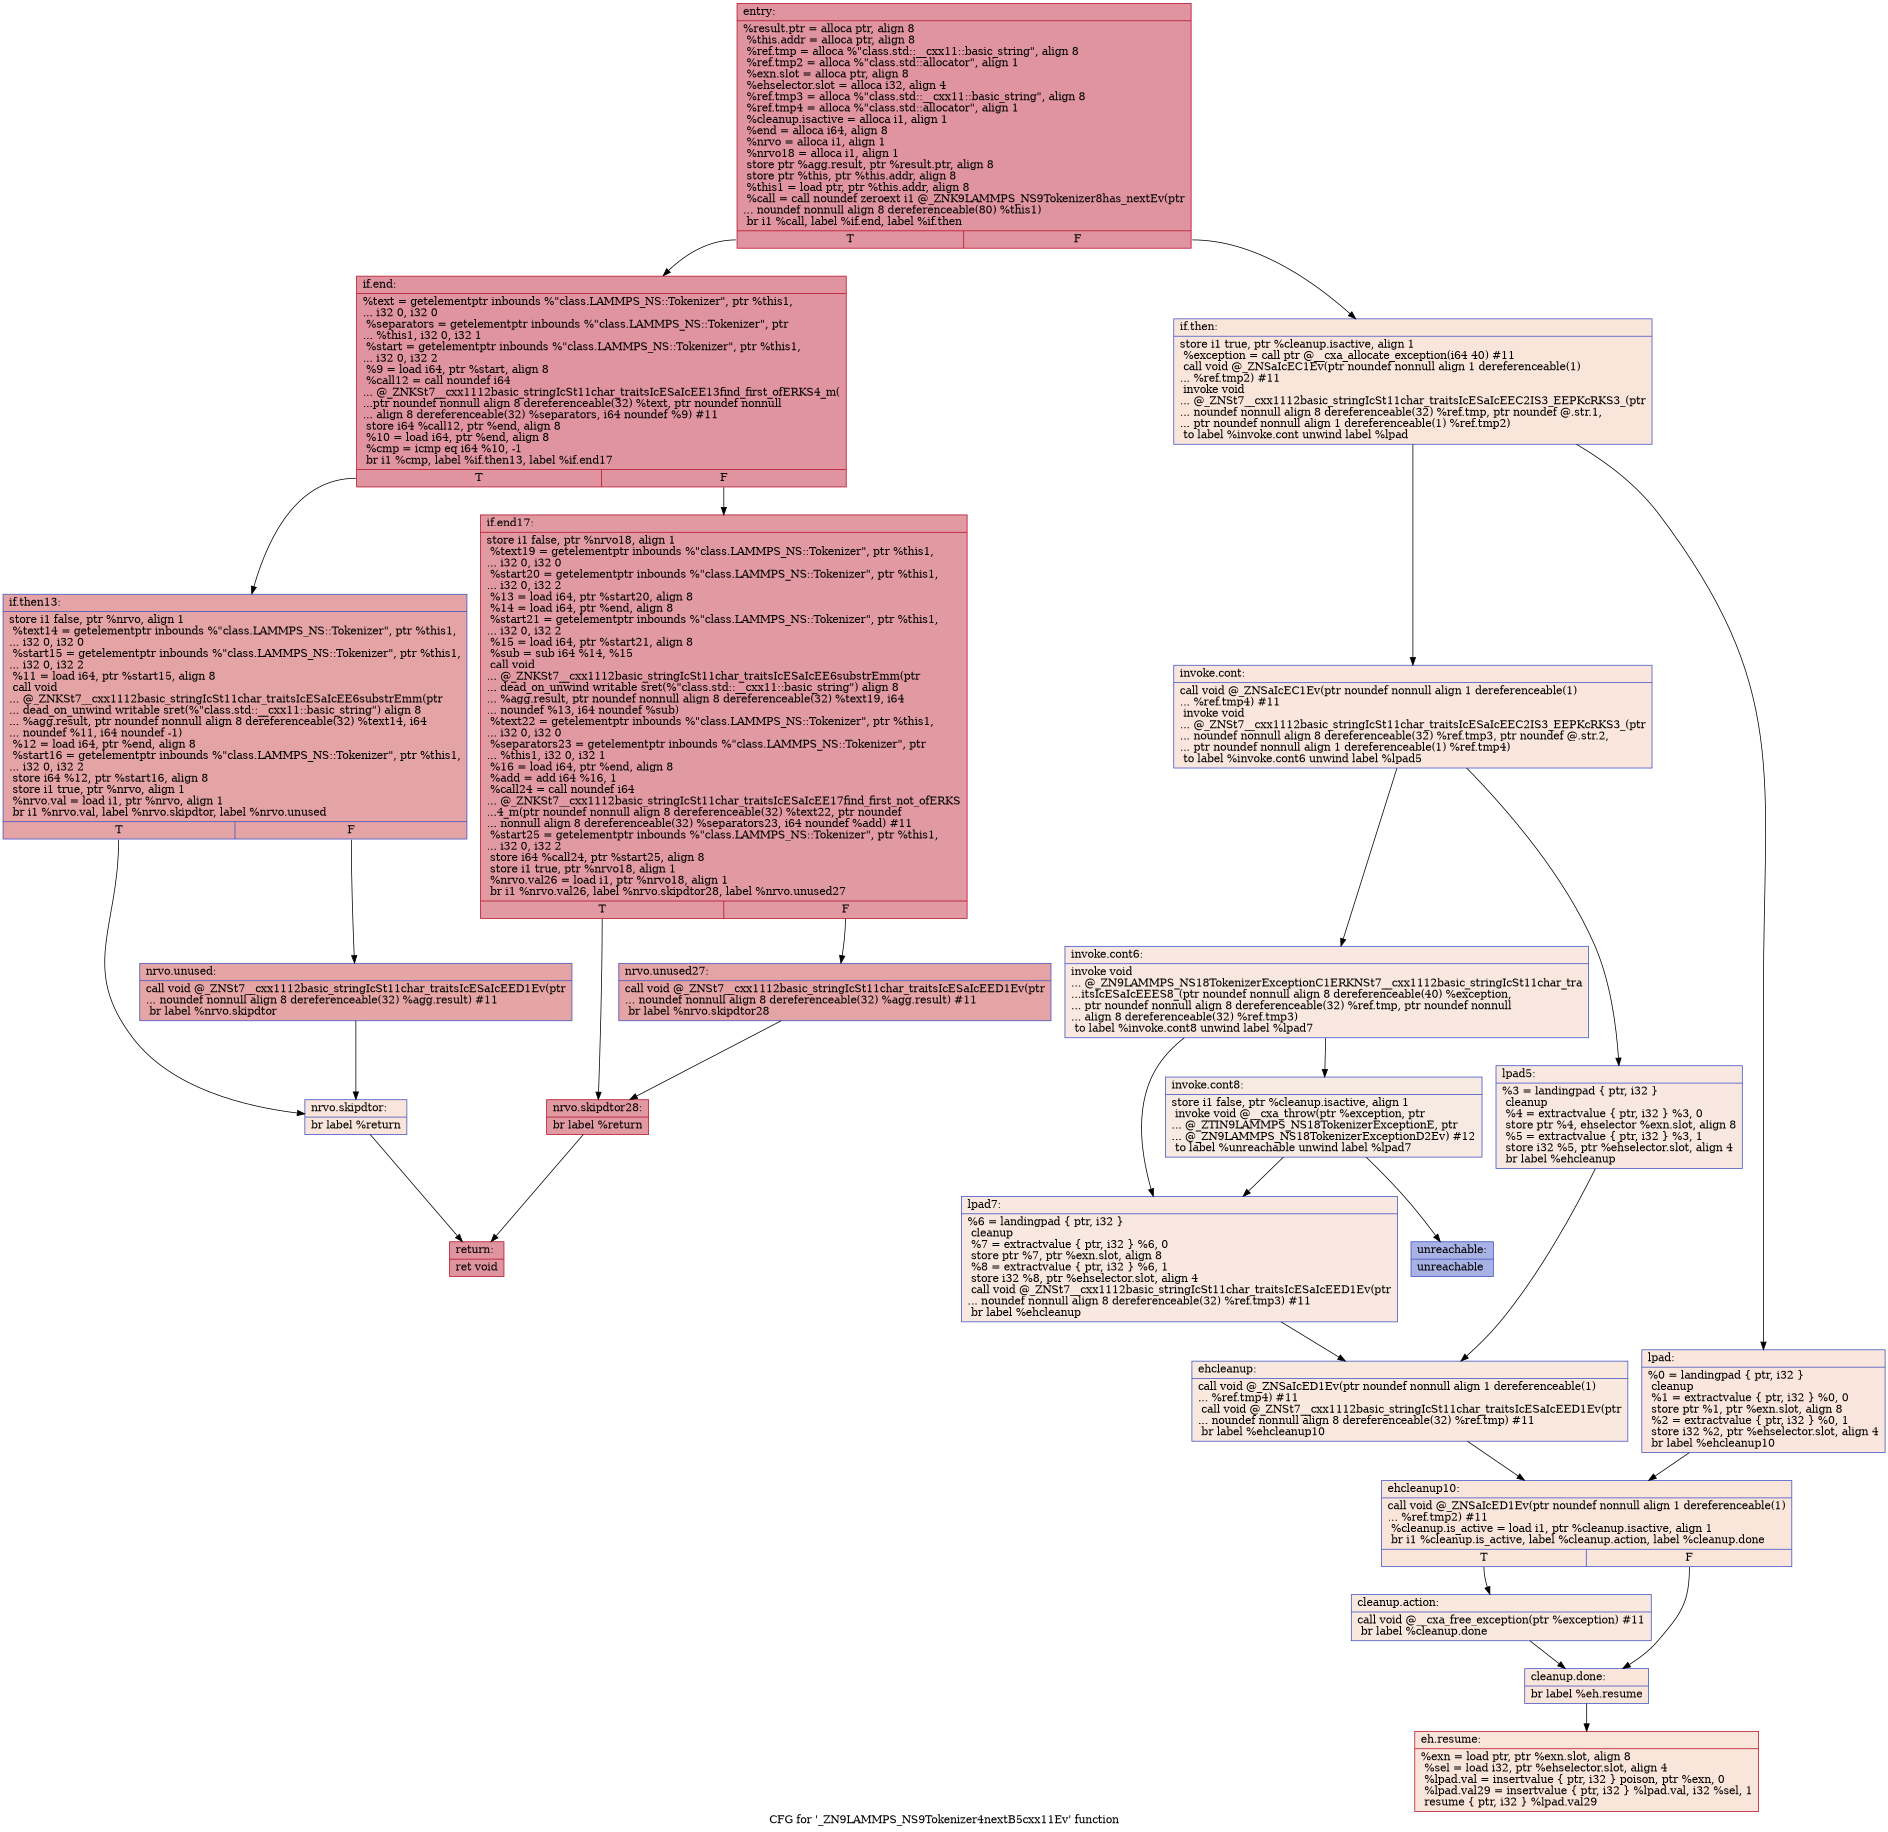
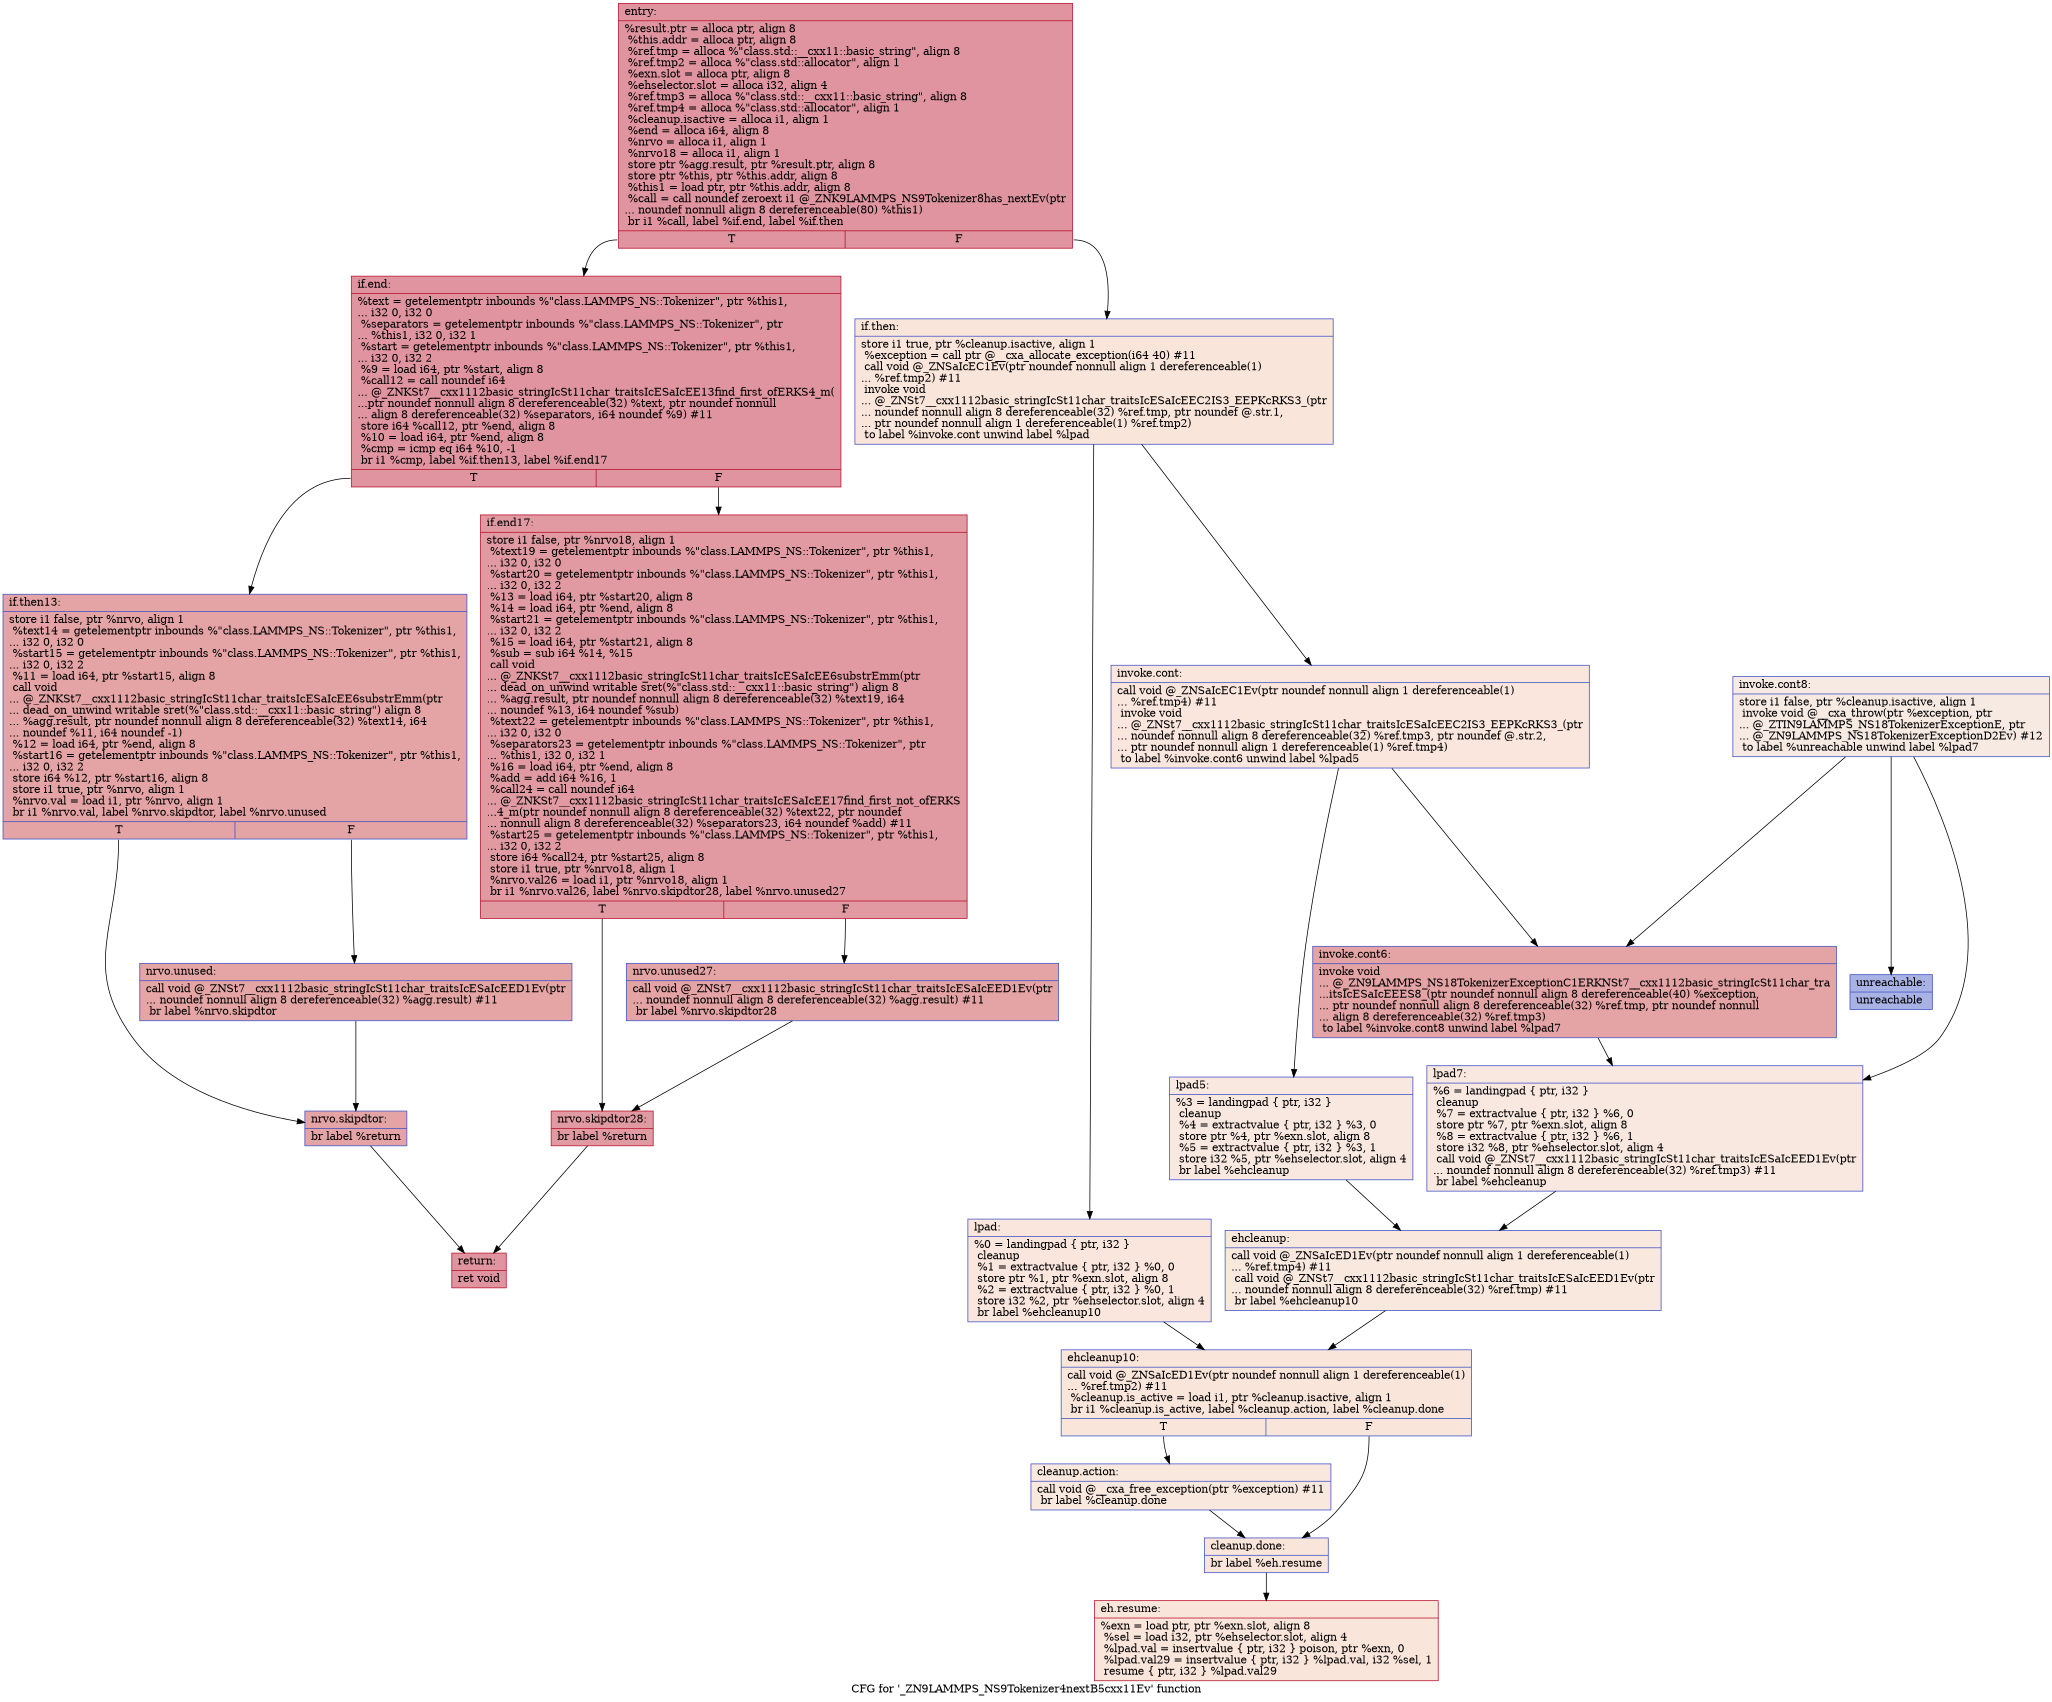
  digraph {
    fontname="DejaVu Serif"
    label="CFG for '_ZN9LAMMPS_NS9Tokenizer4nextB5cxx11Ev' function"
    node [color="#3d50c3ff" fillcolor="#f4c5ad70" fontname="DejaVu Serif" shape=record style=filled]
    edge [fontname="DejaVu Serif"]
    n1 [color="#b70d28ff" fillcolor="#b70d2870" label="{entry:\l|  %result.ptr = alloca ptr, align 8\l  %this.addr = alloca ptr, align 8\l  %ref.tmp = alloca %\"class.std::__cxx11::basic_string\", align 8\l  %ref.tmp2 = alloca %\"class.std::allocator\", align 1\l  %exn.slot = alloca ptr, align 8\l  %ehselector.slot = alloca i32, align 4\l  %ref.tmp3 = alloca %\"class.std::__cxx11::basic_string\", align 8\l  %ref.tmp4 = alloca %\"class.std::allocator\", align 1\l  %cleanup.isactive = alloca i1, align 1\l  %end = alloca i64, align 8\l  %nrvo = alloca i1, align 1\l  %nrvo18 = alloca i1, align 1\l  store ptr %agg.result, ptr %result.ptr, align 8\l  store ptr %this, ptr %this.addr, align 8\l  %this1 = load ptr, ptr %this.addr, align 8\l  %call = call noundef zeroext i1 @_ZNK9LAMMPS_NS9Tokenizer8has_nextEv(ptr\l... noundef nonnull align 8 dereferenceable(80) %this1)\l  br i1 %call, label %if.end, label %if.then\l|{<s0>T|<s1>F}}"]
    n2 [color="#b70d28ff" fillcolor="#b70d2870" label="{if.end:\l|  %text = getelementptr inbounds %\"class.LAMMPS_NS::Tokenizer\", ptr %this1,\l... i32 0, i32 0\l  %separators = getelementptr inbounds %\"class.LAMMPS_NS::Tokenizer\", ptr\l... %this1, i32 0, i32 1\l  %start = getelementptr inbounds %\"class.LAMMPS_NS::Tokenizer\", ptr %this1,\l... i32 0, i32 2\l  %9 = load i64, ptr %start, align 8\l  %call12 = call noundef i64\l... @_ZNKSt7__cxx1112basic_stringIcSt11char_traitsIcESaIcEE13find_first_ofERKS4_m(\l...ptr noundef nonnull align 8 dereferenceable(32) %text, ptr noundef nonnull\l... align 8 dereferenceable(32) %separators, i64 noundef %9) #11\l  store i64 %call12, ptr %end, align 8\l  %10 = load i64, ptr %end, align 8\l  %cmp = icmp eq i64 %10, -1\l  br i1 %cmp, label %if.then13, label %if.end17\l|{<s0>T|<s1>F}}"]
    n3 [label="{if.then:\l|  store i1 true, ptr %cleanup.isactive, align 1\l  %exception = call ptr @__cxa_allocate_exception(i64 40) #11\l  call void @_ZNSaIcEC1Ev(ptr noundef nonnull align 1 dereferenceable(1)\l... %ref.tmp2) #11\l  invoke void\l... @_ZNSt7__cxx1112basic_stringIcSt11char_traitsIcESaIcEEC2IS3_EEPKcRKS3_(ptr\l... noundef nonnull align 8 dereferenceable(32) %ref.tmp, ptr noundef @.str.1,\l... ptr noundef nonnull align 1 dereferenceable(1) %ref.tmp2)\l          to label %invoke.cont unwind label %lpad\l}"]
    n4 [fillcolor="#c32e3170" label="{if.then13:\l|  store i1 false, ptr %nrvo, align 1\l  %text14 = getelementptr inbounds %\"class.LAMMPS_NS::Tokenizer\", ptr %this1,\l... i32 0, i32 0\l  %start15 = getelementptr inbounds %\"class.LAMMPS_NS::Tokenizer\", ptr %this1,\l... i32 0, i32 2\l  %11 = load i64, ptr %start15, align 8\l  call void\l... @_ZNKSt7__cxx1112basic_stringIcSt11char_traitsIcESaIcEE6substrEmm(ptr\l... dead_on_unwind writable sret(%\"class.std::__cxx11::basic_string\") align 8\l... %agg.result, ptr noundef nonnull align 8 dereferenceable(32) %text14, i64\l... noundef %11, i64 noundef -1)\l  %12 = load i64, ptr %end, align 8\l  %start16 = getelementptr inbounds %\"class.LAMMPS_NS::Tokenizer\", ptr %this1,\l... i32 0, i32 2\l  store i64 %12, ptr %start16, align 8\l  store i1 true, ptr %nrvo, align 1\l  %nrvo.val = load i1, ptr %nrvo, align 1\l  br i1 %nrvo.val, label %nrvo.skipdtor, label %nrvo.unused\l|{<s0>T|<s1>F}}"]
    n5 [color="#b70d28ff" fillcolor="#bb1b2c70" label="{if.end17:\l|  store i1 false, ptr %nrvo18, align 1\l  %text19 = getelementptr inbounds %\"class.LAMMPS_NS::Tokenizer\", ptr %this1,\l... i32 0, i32 0\l  %start20 = getelementptr inbounds %\"class.LAMMPS_NS::Tokenizer\", ptr %this1,\l... i32 0, i32 2\l  %13 = load i64, ptr %start20, align 8\l  %14 = load i64, ptr %end, align 8\l  %start21 = getelementptr inbounds %\"class.LAMMPS_NS::Tokenizer\", ptr %this1,\l... i32 0, i32 2\l  %15 = load i64, ptr %start21, align 8\l  %sub = sub i64 %14, %15\l  call void\l... @_ZNKSt7__cxx1112basic_stringIcSt11char_traitsIcESaIcEE6substrEmm(ptr\l... dead_on_unwind writable sret(%\"class.std::__cxx11::basic_string\") align 8\l... %agg.result, ptr noundef nonnull align 8 dereferenceable(32) %text19, i64\l... noundef %13, i64 noundef %sub)\l  %text22 = getelementptr inbounds %\"class.LAMMPS_NS::Tokenizer\", ptr %this1,\l... i32 0, i32 0\l  %separators23 = getelementptr inbounds %\"class.LAMMPS_NS::Tokenizer\", ptr\l... %this1, i32 0, i32 1\l  %16 = load i64, ptr %end, align 8\l  %add = add i64 %16, 1\l  %call24 = call noundef i64\l... @_ZNKSt7__cxx1112basic_stringIcSt11char_traitsIcESaIcEE17find_first_not_ofERKS\l...4_m(ptr noundef nonnull align 8 dereferenceable(32) %text22, ptr noundef\l... nonnull align 8 dereferenceable(32) %separators23, i64 noundef %add) #11\l  %start25 = getelementptr inbounds %\"class.LAMMPS_NS::Tokenizer\", ptr %this1,\l... i32 0, i32 2\l  store i64 %call24, ptr %start25, align 8\l  store i1 true, ptr %nrvo18, align 1\l  %nrvo.val26 = load i1, ptr %nrvo18, align 1\l  br i1 %nrvo.val26, label %nrvo.skipdtor28, label %nrvo.unused27\l|{<s0>T|<s1>F}}"]
    n6 [fillcolor="#f3c7b170" label="{invoke.cont:\l|  call void @_ZNSaIcEC1Ev(ptr noundef nonnull align 1 dereferenceable(1)\l... %ref.tmp4) #11\l  invoke void\l... @_ZNSt7__cxx1112basic_stringIcSt11char_traitsIcESaIcEEC2IS3_EEPKcRKS3_(ptr\l... noundef nonnull align 8 dereferenceable(32) %ref.tmp3, ptr noundef @.str.2,\l... ptr noundef nonnull align 1 dereferenceable(1) %ref.tmp4)\l          to label %invoke.cont6 unwind label %lpad5\l}"]
    n7 [fillcolor="#f3c7b170" label="{lpad:\l|  %0 = landingpad \{ ptr, i32 \}\l          cleanup\l  %1 = extractvalue \{ ptr, i32 \} %0, 0\l  store ptr %1, ptr %exn.slot, align 8\l  %2 = extractvalue \{ ptr, i32 \} %0, 1\l  store i32 %2, ptr %ehselector.slot, align 4\l  br label %ehcleanup10\l}"]
-   n8 [label="{nrvo.skipdtor:\l|  br label %return\l}"]
+   n8 [fillcolor="#c32e3170" label="{nrvo.skipdtor:\l|  br label %return\l}"]
    n9 [fillcolor="#c5333470" label="{nrvo.unused:\l|  call void @_ZNSt7__cxx1112basic_stringIcSt11char_traitsIcESaIcEED1Ev(ptr\l... noundef nonnull align 8 dereferenceable(32) %agg.result) #11\l  br label %nrvo.skipdtor\l}"]
    n10 [color="#b70d28ff" fillcolor="#bb1b2c70" label="{nrvo.skipdtor28:\l|  br label %return\l}"]
    n11 [fillcolor="#c32e3170" label="{nrvo.unused27:\l|  call void @_ZNSt7__cxx1112basic_stringIcSt11char_traitsIcESaIcEED1Ev(ptr\l... noundef nonnull align 8 dereferenceable(32) %agg.result) #11\l  br label %nrvo.skipdtor28\l}"]
-   n12 [fillcolor="#f1ccb870" label="{invoke.cont6:\l|  invoke void\l... @_ZN9LAMMPS_NS18TokenizerExceptionC1ERKNSt7__cxx1112basic_stringIcSt11char_tra\l...itsIcESaIcEEES8_(ptr noundef nonnull align 8 dereferenceable(40) %exception,\l... ptr noundef nonnull align 8 dereferenceable(32) %ref.tmp, ptr noundef nonnull\l... align 8 dereferenceable(32) %ref.tmp3)\l          to label %invoke.cont8 unwind label %lpad7\l}"]
-   n13 [fillcolor="#f1ccb870" label="{lpad5:\l|  %3 = landingpad \{ ptr, i32 \}\l          cleanup\l  %4 = extractvalue \{ ptr, i32 \} %3, 0\l  store ptr %4, ehselector %exn.slot, align 8\l  %5 = extractvalue \{ ptr, i32 \} %3, 1\l  store i32 %5, ptr %ehselector.slot, align 4\l  br label %ehcleanup\l}"]
+   n12 [fillcolor="#c32e3170" label="{invoke.cont6:\l|  invoke void\l... @_ZN9LAMMPS_NS18TokenizerExceptionC1ERKNSt7__cxx1112basic_stringIcSt11char_tra\l...itsIcESaIcEEES8_(ptr noundef nonnull align 8 dereferenceable(40) %exception,\l... ptr noundef nonnull align 8 dereferenceable(32) %ref.tmp, ptr noundef nonnull\l... align 8 dereferenceable(32) %ref.tmp3)\l          to label %invoke.cont8 unwind label %lpad7\l}"]
+   n13 [fillcolor="#f1ccb870" label="{lpad5:\l|  %3 = landingpad \{ ptr, i32 \}\l          cleanup\l  %4 = extractvalue \{ ptr, i32 \} %3, 0\l  store ptr %4, ptr %exn.slot, align 8\l  %5 = extractvalue \{ ptr, i32 \} %3, 1\l  store i32 %5, ptr %ehselector.slot, align 4\l  br label %ehcleanup\l}"]
    n14 [label="{ehcleanup10:\l|  call void @_ZNSaIcED1Ev(ptr noundef nonnull align 1 dereferenceable(1)\l... %ref.tmp2) #11\l  %cleanup.is_active = load i1, ptr %cleanup.isactive, align 1\l  br i1 %cleanup.is_active, label %cleanup.action, label %cleanup.done\l|{<s0>T|<s1>F}}"]
    n15 [fillcolor="#eed0c070" label="{invoke.cont8:\l|  store i1 false, ptr %cleanup.isactive, align 1\l  invoke void @__cxa_throw(ptr %exception, ptr\l... @_ZTIN9LAMMPS_NS18TokenizerExceptionE, ptr\l... @_ZN9LAMMPS_NS18TokenizerExceptionD2Ev) #12\l          to label %unreachable unwind label %lpad7\l}"]
    n16 [fillcolor="#f1ccb870" label="{lpad7:\l|  %6 = landingpad \{ ptr, i32 \}\l          cleanup\l  %7 = extractvalue \{ ptr, i32 \} %6, 0\l  store ptr %7, ptr %exn.slot, align 8\l  %8 = extractvalue \{ ptr, i32 \} %6, 1\l  store i32 %8, ptr %ehselector.slot, align 4\l  call void @_ZNSt7__cxx1112basic_stringIcSt11char_traitsIcESaIcEED1Ev(ptr\l... noundef nonnull align 8 dereferenceable(32) %ref.tmp3) #11\l  br label %ehcleanup\l}"]
    n17 [fillcolor="#f2cab570" label="{ehcleanup:\l|  call void @_ZNSaIcED1Ev(ptr noundef nonnull align 1 dereferenceable(1)\l... %ref.tmp4) #11\l  call void @_ZNSt7__cxx1112basic_stringIcSt11char_traitsIcESaIcEED1Ev(ptr\l... noundef nonnull align 8 dereferenceable(32) %ref.tmp) #11\l  br label %ehcleanup10\l}"]
    n18 [fillcolor="#f2cab570" label="{cleanup.action:\l|  call void @__cxa_free_exception(ptr %exception) #11\l  br label %cleanup.done\l}"]
    n19 [label="{cleanup.done:\l|  br label %eh.resume\l}"]
    n20 [fillcolor="#3d50c370" label="{unreachable:\l|  unreachable\l}"]
    n21 [color="#b70d28ff" label="{eh.resume:\l|  %exn = load ptr, ptr %exn.slot, align 8\l  %sel = load i32, ptr %ehselector.slot, align 4\l  %lpad.val = insertvalue \{ ptr, i32 \} poison, ptr %exn, 0\l  %lpad.val29 = insertvalue \{ ptr, i32 \} %lpad.val, i32 %sel, 1\l  resume \{ ptr, i32 \} %lpad.val29\l}"]
    n22 [color="#b70d28ff" fillcolor="#b70d2870" label="{return:\l|  ret void\l}"]
    n1 -> n2 [tailport=s0]
    n1 -> n3 [tailport=s1]
    n2 -> n4 [tailport=s0]
    n2 -> n5 [tailport=s1]
    n3 -> n6
    n3 -> n7
    n4 -> n8 [tailport=s0]
    n4 -> n9 [tailport=s1]
    n5 -> n10 [tailport=s0]
    n5 -> n11 [tailport=s1]
    n6 -> n12
    n6 -> n13
    n7 -> n14
    n8 -> n22
    n9 -> n8
    n10 -> n22
    n11 -> n10
-   n12 -> n15
+   n15 -> n12
    n12 -> n16
    n13 -> n17
    n14 -> n18 [tailport=s0]
    n14 -> n19 [tailport=s1]
    n15 -> n16
    n15 -> n20
    n16 -> n17
    n17 -> n14
    n18 -> n19
    n19 -> n21
  }
